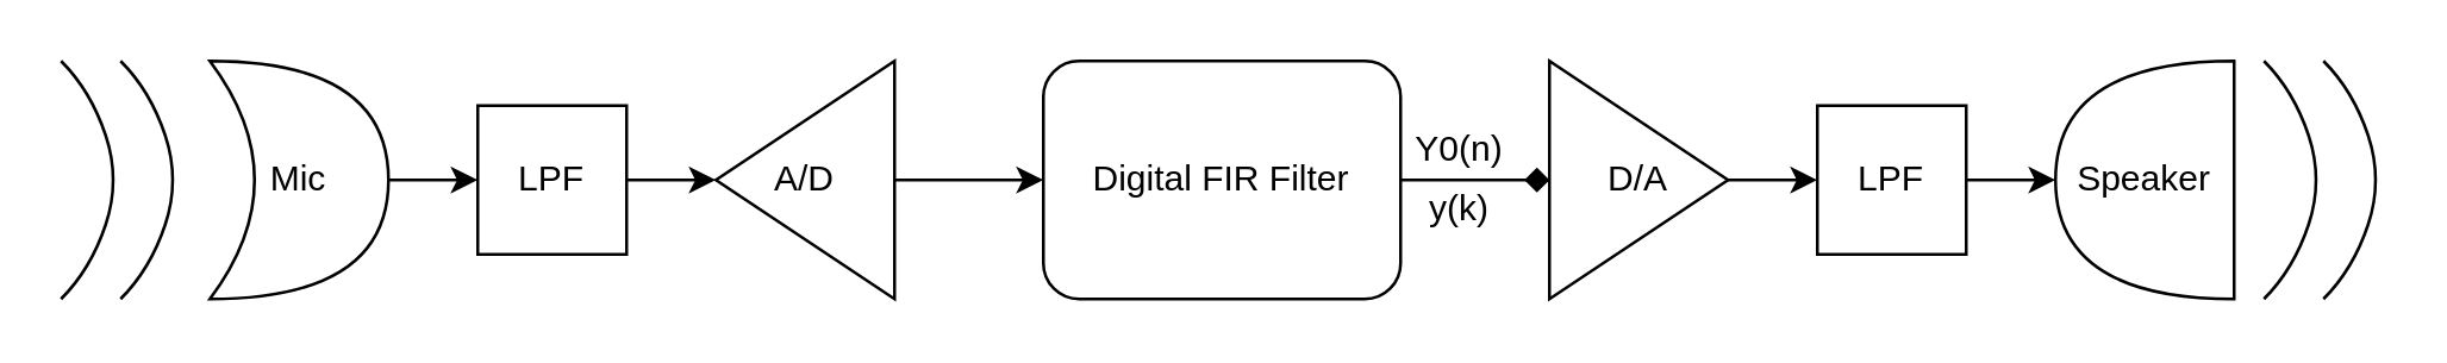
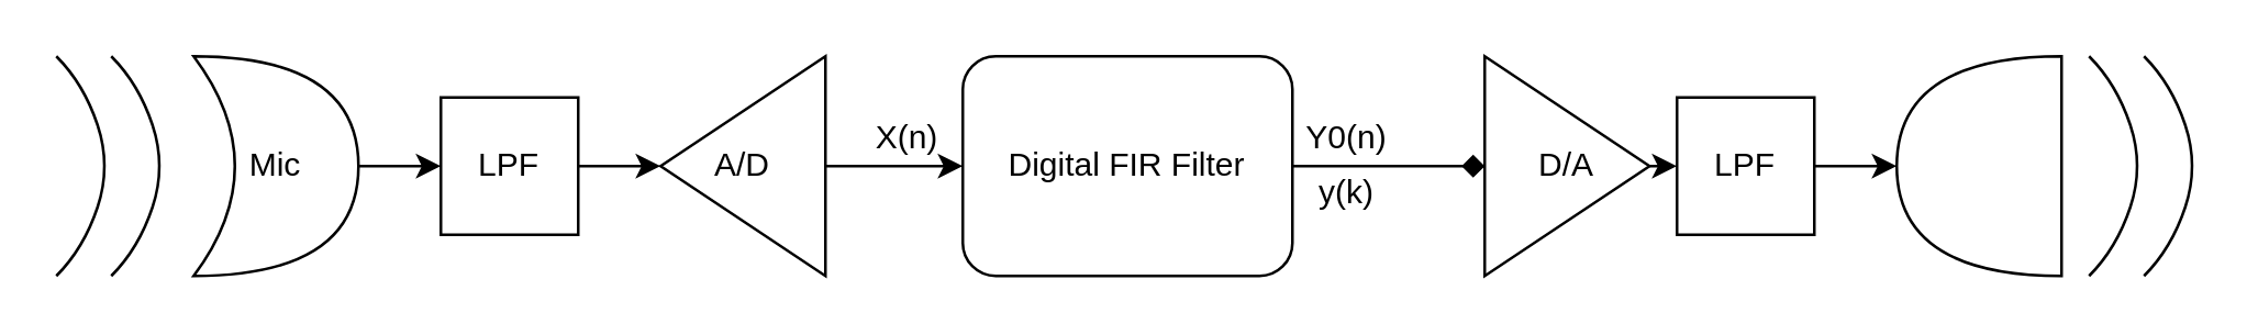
  <mxCell id="0" />
  <mxCell id="1" parent="0" />
  <mxCell id="2" style="edgeStyle=orthogonalEdgeStyle;rounded=0;orthogonalLoop=1;jettySize=auto;html=1;exitX=1;exitY=0.5;exitDx=0;exitDy=0;exitPerimeter=0;entryX=0;entryY=0.5;entryDx=0;entryDy=0;" parent="1" source="3" target="12" edge="1"><mxGeometry relative="1" as="geometry" /></mxCell>
  <mxCell id="3" value="Mic" style="shape=xor;whiteSpace=wrap;html=1;" parent="1" vertex="1"><mxGeometry x="70" y="20" width="60" height="80" as="geometry" /></mxCell>
  <mxCell id="4" style="edgeStyle=orthogonalEdgeStyle;rounded=0;orthogonalLoop=1;jettySize=auto;html=1;exitX=1;exitY=0.5;exitDx=0;exitDy=0;entryX=0;entryY=0.5;entryDx=0;entryDy=0;endArrow=diamond;" parent="1" source="5" target="9" edge="1"><mxGeometry relative="1" as="geometry" /></mxCell>
  <mxCell id="5" value="Digital FIR Filter" style="whiteSpace=wrap;html=1;rounded=1;" parent="1" vertex="1"><mxGeometry x="350" y="20" width="120" height="80" as="geometry" /></mxCell>
  <mxCell id="6" style="edgeStyle=orthogonalEdgeStyle;rounded=0;orthogonalLoop=1;jettySize=auto;html=1;exitX=0;exitY=0.5;exitDx=0;exitDy=0;entryX=0;entryY=0.5;entryDx=0;entryDy=0;" parent="1" source="7" target="5" edge="1"><mxGeometry relative="1" as="geometry" /></mxCell>
  <mxCell id="7" value="" style="triangle;rotation=180;whiteSpace=wrap;html=1;horizontal=1;verticalAlign=middle;direction=east;flipV=1;flipH=0;" parent="1" vertex="1"><mxGeometry x="240" y="20" width="60" height="80" as="geometry" /></mxCell>
  <mxCell id="8" style="edgeStyle=orthogonalEdgeStyle;rounded=0;orthogonalLoop=1;jettySize=auto;html=1;exitX=1;exitY=0.5;exitDx=0;exitDy=0;entryX=0;entryY=0.5;entryDx=0;entryDy=0;" parent="1" source="9" target="14" edge="1"><mxGeometry relative="1" as="geometry" /></mxCell>
- <mxCell id="9" value="D/A" style="triangle;whiteSpace=wrap;html=1;" parent="1" vertex="1"><mxGeometry x="520" y="20" width="60" height="80" as="geometry" /></mxCell>
+ <mxCell id="9" value="D/A" style="triangle;whiteSpace=wrap;html=1;" parent="1" vertex="1"><mxGeometry x="540" y="20" width="60" height="80" as="geometry" /></mxCell>
  <mxCell id="10" value="" style="shape=or;whiteSpace=wrap;html=1;rotation=180;" parent="1" vertex="1"><mxGeometry x="690" y="20" width="60" height="80" as="geometry" /></mxCell>
  <mxCell id="11" style="edgeStyle=orthogonalEdgeStyle;rounded=0;orthogonalLoop=1;jettySize=auto;html=1;exitX=1;exitY=0.5;exitDx=0;exitDy=0;entryX=1;entryY=0.5;entryDx=0;entryDy=0;" parent="1" source="12" target="7" edge="1"><mxGeometry relative="1" as="geometry" /></mxCell>
  <mxCell id="12" value="LPF" style="whiteSpace=wrap;html=1;aspect=fixed;" parent="1" vertex="1"><mxGeometry x="160" y="35" width="50" height="50" as="geometry" /></mxCell>
  <mxCell id="13" style="edgeStyle=orthogonalEdgeStyle;rounded=0;orthogonalLoop=1;jettySize=auto;html=1;exitX=1;exitY=0.5;exitDx=0;exitDy=0;entryX=1;entryY=0.5;entryDx=0;entryDy=0;entryPerimeter=0;" parent="1" source="14" target="10" edge="1"><mxGeometry relative="1" as="geometry" /></mxCell>
  <mxCell id="14" value="LPF" style="whiteSpace=wrap;html=1;aspect=fixed;" parent="1" vertex="1"><mxGeometry x="610" y="35" width="50" height="50" as="geometry" /></mxCell>
  <mxCell id="15" value="" style="curved=1;endArrow=none;html=1;endFill=0;" parent="1" edge="1"><mxGeometry width="50" height="50" relative="1" as="geometry"><mxPoint x="40" y="100" as="sourcePoint" /><mxPoint x="40" y="20" as="targetPoint" /><Array as="points"><mxPoint x="50" y="90" /><mxPoint x="60" y="60" /><mxPoint x="50" y="30" /></Array></mxGeometry></mxCell>
  <mxCell id="16" value="" style="curved=1;endArrow=none;html=1;endFill=0;" parent="1" edge="1"><mxGeometry width="50" height="50" relative="1" as="geometry"><mxPoint y="100" as="sourcePoint" x="20" /><mxPoint y="20" as="targetPoint" x="20" /><Array as="points"><mxPoint x="30" y="90" /><mxPoint x="40" y="60" /><mxPoint x="30" y="30" /></Array></mxGeometry></mxCell>
  <mxCell id="17" value="" style="curved=1;endArrow=none;html=1;endFill=0;" parent="1" edge="1"><mxGeometry width="50" height="50" relative="1" as="geometry"><mxPoint x="780" y="100" as="sourcePoint" /><mxPoint x="780" y="20" as="targetPoint" /><Array as="points"><mxPoint x="790" y="90" /><mxPoint x="800" y="60" /><mxPoint x="790" y="30" /></Array></mxGeometry></mxCell>
  <mxCell id="18" value="" style="curved=1;endArrow=none;html=1;endFill=0;" parent="1" edge="1"><mxGeometry width="50" height="50" relative="1" as="geometry"><mxPoint x="760" y="100" as="sourcePoint" /><mxPoint x="760" y="20" as="targetPoint" /><Array as="points"><mxPoint x="770" y="90" /><mxPoint x="780" y="60" /><mxPoint x="770" y="30" /></Array></mxGeometry></mxCell>
  <mxCell id="19" value="A/D" style="text;html=1;strokeColor=none;fillColor=none;align=center;verticalAlign=middle;whiteSpace=wrap;rounded=0;" parent="1" vertex="1"><mxGeometry x="250" y="50" width="40" height="20" as="geometry" /></mxCell>
- <mxCell id="20" value="Speaker" style="text;html=1;strokeColor=none;fillColor=none;align=center;verticalAlign=middle;whiteSpace=wrap;rounded=0;" parent="1" vertex="1"><mxGeometry x="700" y="50" width="40" height="20" as="geometry" /></mxCell>
+ <mxCell id="21" value="X(n)" style="text;html=1;strokeColor=none;fillColor=none;align=center;verticalAlign=middle;whiteSpace=wrap;rounded=0;" vertex="1" parent="1"><mxGeometry x="310" y="40" width="40" height="20" as="geometry" /></mxCell>
  <mxCell id="22" value="Y0(n)" style="text;html=1;strokeColor=none;fillColor=none;align=center;verticalAlign=middle;whiteSpace=wrap;rounded=0;" vertex="1" parent="1"><mxGeometry x="470" y="40" width="40" height="20" as="geometry" /></mxCell>
  <mxCell id="23" value="y(k)" style="text;html=1;strokeColor=none;fillColor=none;align=center;verticalAlign=middle;whiteSpace=wrap;rounded=0;" vertex="1" parent="1"><mxGeometry x="470" y="60" width="40" height="20" as="geometry" /></mxCell>
